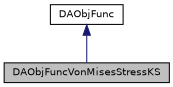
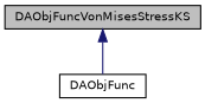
  digraph {
    node [color=black fontname=Helvetica fontsize=10 shape=record]
    n1 [fillcolor=grey75 fontcolor=black height=0.2 label=DAObjFuncVonMisesStressKS style=filled width=0.4]
    n2 [height=0.2 label=DAObjFunc width=0.4]
-   n2 -> n1 [color=midnightblue dir=back fontname=Helvetica fontsize=10 labelfontname=Helvetica labelfontsize=10 style=solid]
+   n1 -> n2 [color=midnightblue dir=back fontname=Helvetica fontsize=10 labelfontname=Helvetica labelfontsize=10 style=solid]
  }
